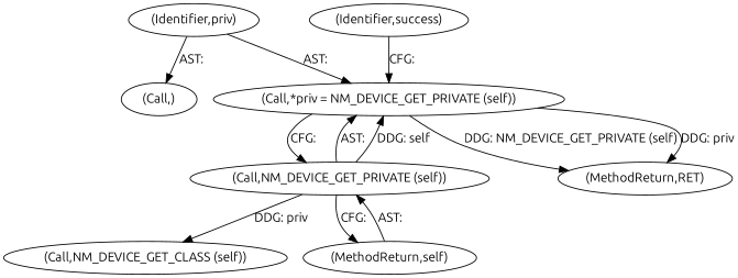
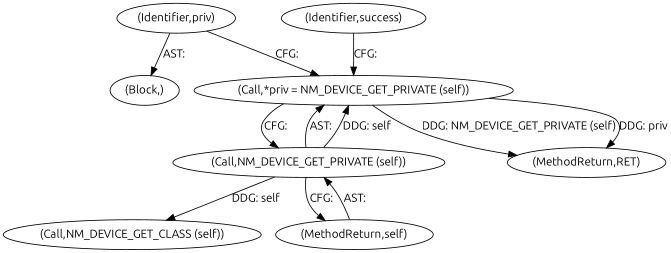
  digraph {
    fontname=Ubuntu
    node [fontname=Ubuntu]
    edge [fontname=Ubuntu]
    n1 [label="(Call,*priv = NM_DEVICE_GET_PRIVATE (self))"]
    n2 [label="(Call,NM_DEVICE_GET_PRIVATE (self))"]
    n3 [label="(MethodReturn,RET)"]
    n4 [label="(Call,NM_DEVICE_GET_CLASS (self))"]
    n5 [label="(MethodReturn,self)"]
-   n6 [label="(Call,)"]
+   n6 [label="(Block,)"]
    n7 [label="(Identifier,priv)"]
    n8 [label="(Identifier,success)"]
    n1 -> n2 [label="CFG: "]
    n1 -> n3 [label="DDG: NM_DEVICE_GET_PRIVATE (self)"]
    n1 -> n3 [label="DDG: priv"]
    n2 -> n1 [label="AST: "]
    n2 -> n1 [label="DDG: self"]
-   n2 -> n4 [label="DDG: priv"]
+   n2 -> n4 [label="DDG: self"]
    n2 -> n5 [label="CFG: "]
    n5 -> n2 [label="AST: "]
-   n7 -> n1 [label="AST: "]
+   n7 -> n1 [label="CFG: "]
    n7 -> n6 [label="AST: "]
    n8 -> n1 [label="CFG: "]
  }
